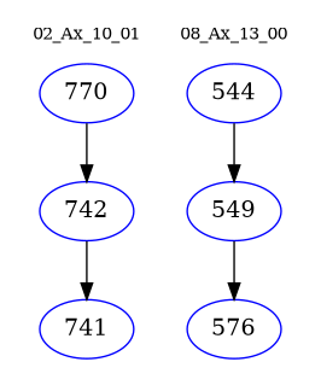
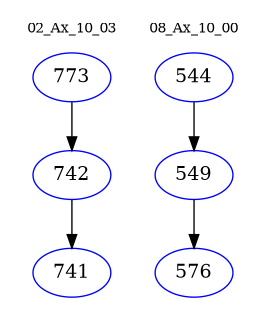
  digraph {
    node [color=blue]
    edge [color=black]
-   n1 [label=770]
+   n1 [label=773]
    n2 [label=742]
    n3 [label=741]
    n4 [label=544]
    n5 [label=549]
    n6 [label=576]
    subgraph cluster_1 {
      color=white
      fontsize=10
-     label="02_Ax_10_01"
+     label="02_Ax_10_03"
      n1
      n2
      n3
    }
    subgraph cluster_2 {
      color=white
      fontsize=10
-     label="08_Ax_13_00"
+     label="08_Ax_10_00"
      n4
      n5
      n6
    }
    n1 -> n2
    n2 -> n3
    n4 -> n5
    n5 -> n6
  }
